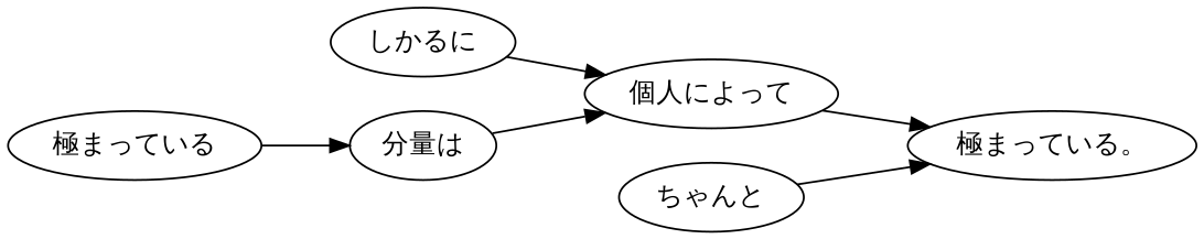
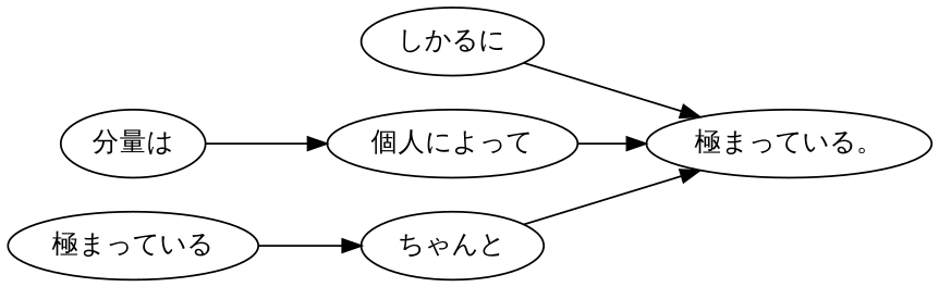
  digraph {
    rankdir=LR
    n1 [label="しかるに"]
    n2 [label="極まっている。"]
    n3 [label="極まっている"]
    n4 [label="分量は"]
    n5 [label="個人によって"]
    n6 [label="ちゃんと"]
-   n1 -> n5
-   n3 -> n4
+   n1 -> n2
+   n3 -> n6
    n4 -> n5
    n5 -> n2
    n6 -> n2
  }
